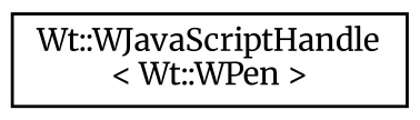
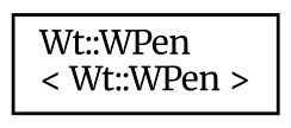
  digraph {
    rankdir=LR
    fontname=Merriweather
-   n1 [color=black fillcolor=white fontname=Merriweather fontsize=10 height=0.2 label="Wt::WJavaScriptHandle\l\< Wt::WPen \>" shape=record style=filled width=0.4]
+   n1 [color=black fillcolor=white fontname=Merriweather fontsize=10 height=0.2 label="Wt::WPen\l\< Wt::WPen \>" shape=record style=filled width=0.4]
  }
